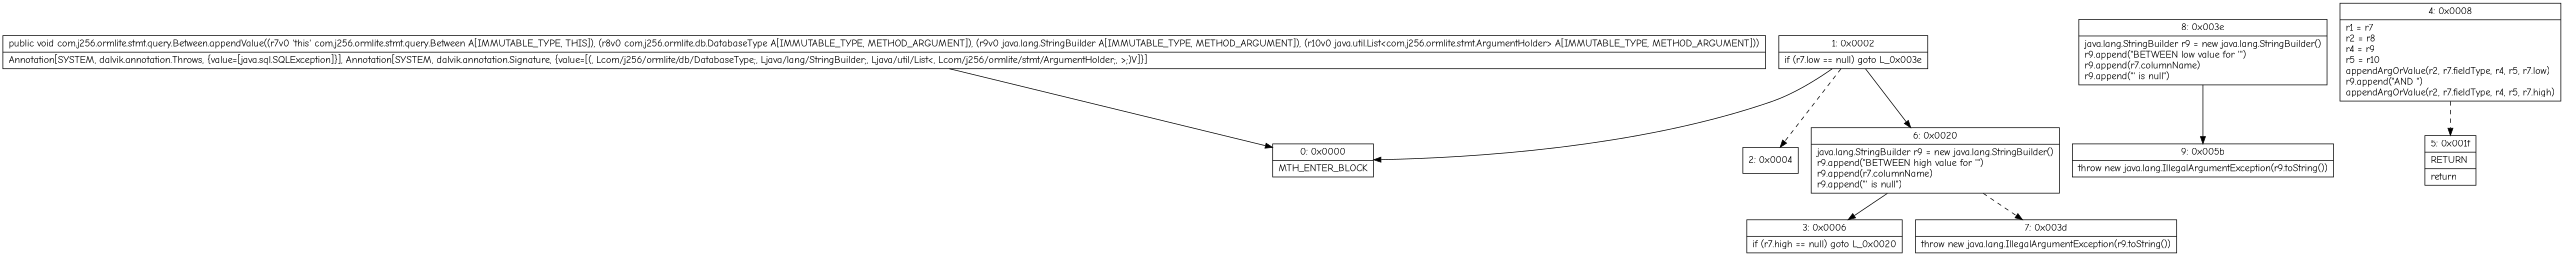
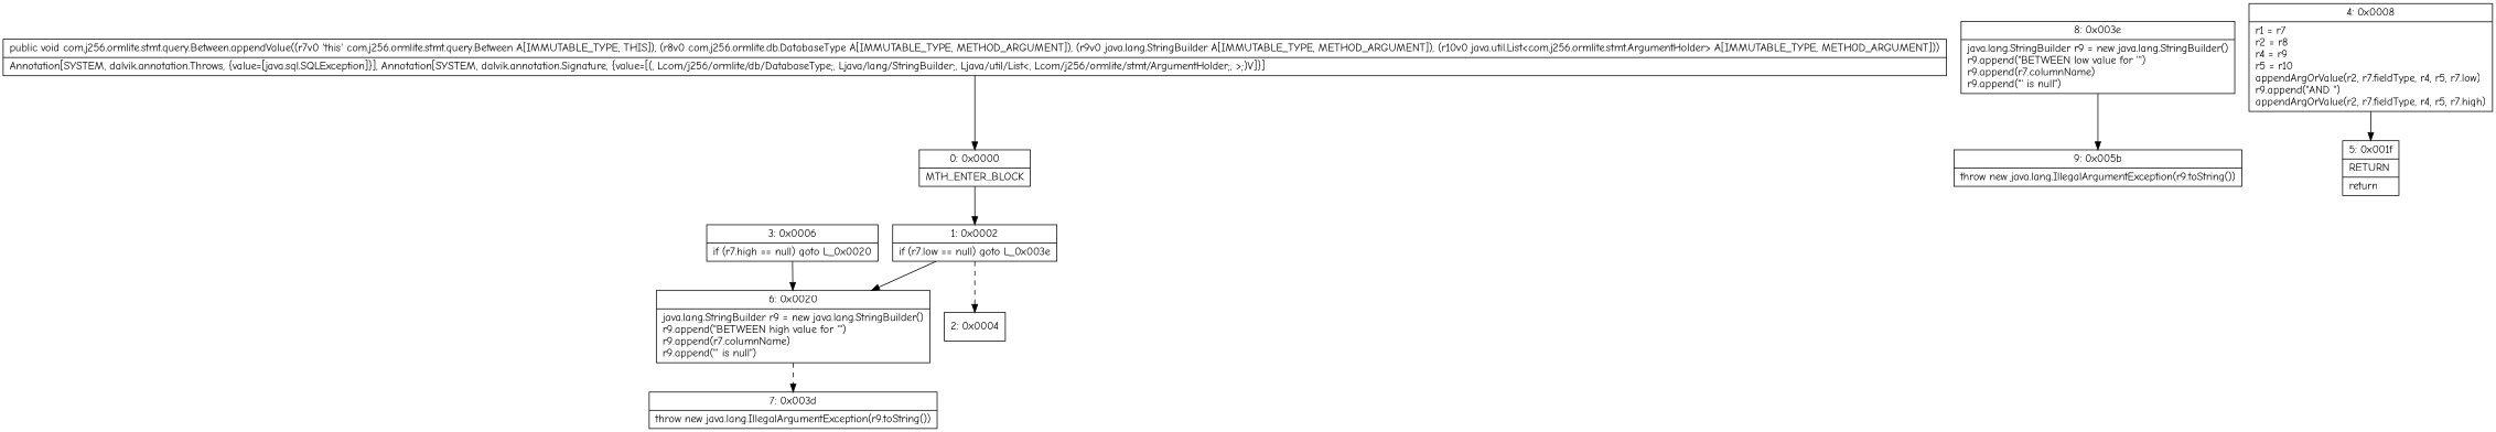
  digraph {
    fontname="Comic Neue"
    node [fontname="Comic Neue" shape=record]
    edge [fontname="Comic Neue"]
    n1 [label="{0\:\ 0x0000|MTH_ENTER_BLOCK\l}"]
    n2 [label="{1\:\ 0x0002|if (r7.low == null) goto L_0x003e\l}"]
    n3 [label="{2\:\ 0x0004}"]
    n4 [label="{6\:\ 0x0020|java.lang.StringBuilder r9 = new java.lang.StringBuilder()\lr9.append(\"BETWEEN high value for '\")\lr9.append(r7.columnName)\lr9.append(\"' is null\")\l}"]
    n5 [label="{8\:\ 0x003e|java.lang.StringBuilder r9 = new java.lang.StringBuilder()\lr9.append(\"BETWEEN low value for '\")\lr9.append(r7.columnName)\lr9.append(\"' is null\")\l}"]
    n6 [label="{9\:\ 0x005b|throw new java.lang.IllegalArgumentException(r9.toString())\l}"]
    n7 [label="{3\:\ 0x0006|if (r7.high == null) goto L_0x0020\l}"]
    n8 [label="{4\:\ 0x0008|r1 = r7\lr2 = r8\lr4 = r9\lr5 = r10\lappendArgOrValue(r2, r7.fieldType, r4, r5, r7.low)\lr9.append(\"AND \")\lappendArgOrValue(r2, r7.fieldType, r4, r5, r7.high)\l}"]
    n9 [label="{5\:\ 0x001f|RETURN\l|return\l}"]
    n10 [label="{7\:\ 0x003d|throw new java.lang.IllegalArgumentException(r9.toString())\l}"]
    n11 [label="{public void com.j256.ormlite.stmt.query.Between.appendValue((r7v0 'this' com.j256.ormlite.stmt.query.Between A[IMMUTABLE_TYPE, THIS]), (r8v0 com.j256.ormlite.db.DatabaseType A[IMMUTABLE_TYPE, METHOD_ARGUMENT]), (r9v0 java.lang.StringBuilder A[IMMUTABLE_TYPE, METHOD_ARGUMENT]), (r10v0 java.util.List\<com.j256.ormlite.stmt.ArgumentHolder\> A[IMMUTABLE_TYPE, METHOD_ARGUMENT]))  | Annotation[SYSTEM, dalvik.annotation.Throws, \{value=[java.sql.SQLException]\}], Annotation[SYSTEM, dalvik.annotation.Signature, \{value=[(, Lcom\/j256\/ormlite\/db\/DatabaseType;, Ljava\/lang\/StringBuilder;, Ljava\/util\/List\<, Lcom\/j256\/ormlite\/stmt\/ArgumentHolder;, \>;)V]\}]\l}"]
-   n2 -> n1
+   n1 -> n2
    n2 -> n3 [style=dashed]
    n2 -> n4
    n4 -> n10 [style=dashed]
    n5 -> n6
-   n4 -> n7
-   n8 -> n9 [style=dashed]
+   n7 -> n4
+   n8 -> n9
    n11 -> n1
  }
